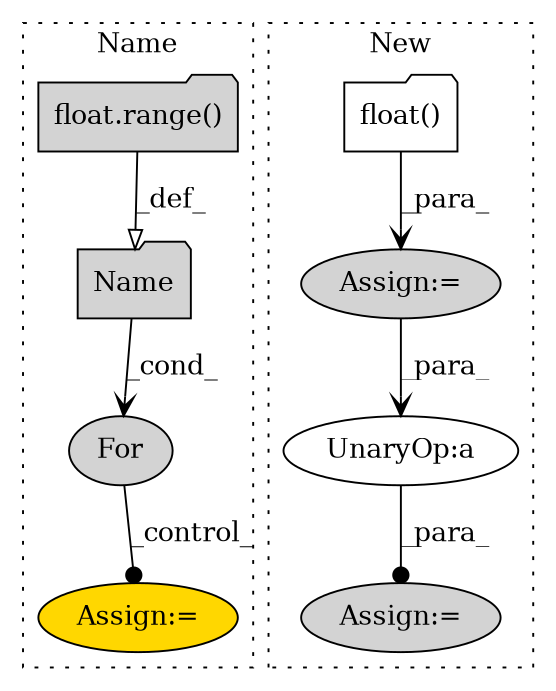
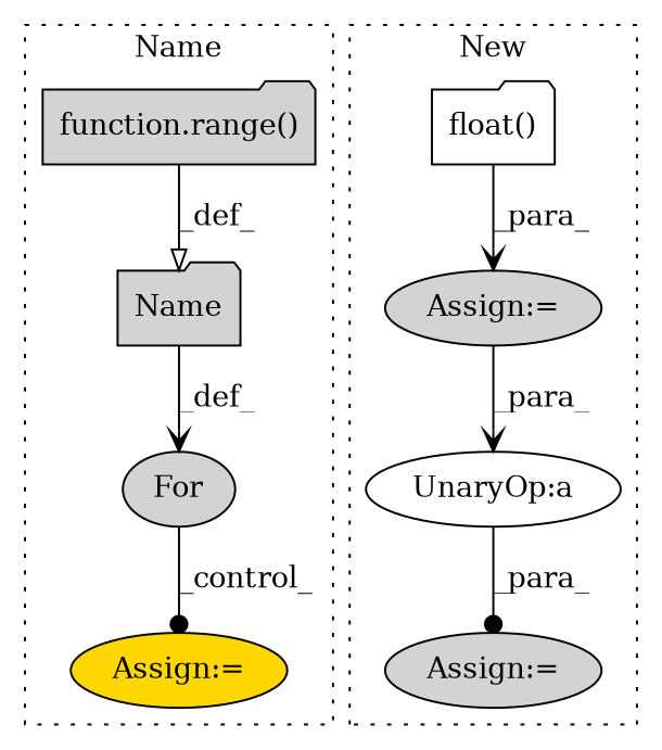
  digraph {
    node [a=68 fillcolor=lightgrey l=3 shape=ellipse style=filled]
    edge [arrowhead=vee]
-   n1 [a=75 l="6,1" label="float.range()" s="7192,7210" shape=folder]
+   n1 [a=75 l="6,1" label="function.range()" s="7192,7210" shape=folder]
    n2 [a=107 l="4,14" label=For s="7182,7211"]
    n3 [fillcolor=gold label="Assign:=" s=7287]
    n4 [a=87 l=2 label=Name s=7186 shape=folder]
    n5 [a=75 fillcolor=white l=46 label="float()" s=7526 shape=folder]
    n6 [a=61 fillcolor=white l=21 label="UnaryOp:a" s=7734]
    n7 [label="Assign:=" s=7523]
    n8 [label="Assign:=" s=7731]
    subgraph cluster_1 {
      label=Name
      style=dotted
      n1
      n2
      n3
      n4
    }
    subgraph cluster_2 {
      label=New
      style=dotted
      n5
      n6
      n7
      n8
    }
    n1 -> n4 [arrowhead=onormal label=_def_]
    n2 -> n3 [arrowhead=dot label=_control_]
-   n4 -> n2 [label=_cond_]
+   n4 -> n2 [label=_def_]
    n5 -> n7 [label=_para_]
    n6 -> n8 [arrowhead=dot label=_para_]
    n7 -> n6 [label=_para_]
  }
